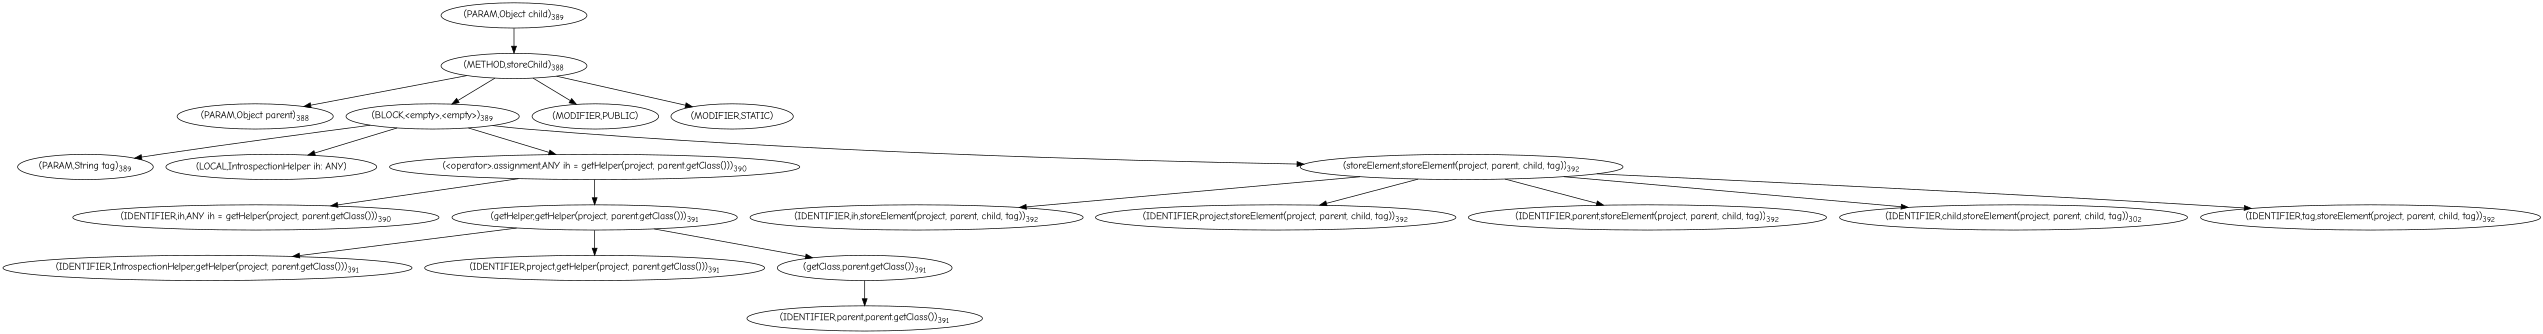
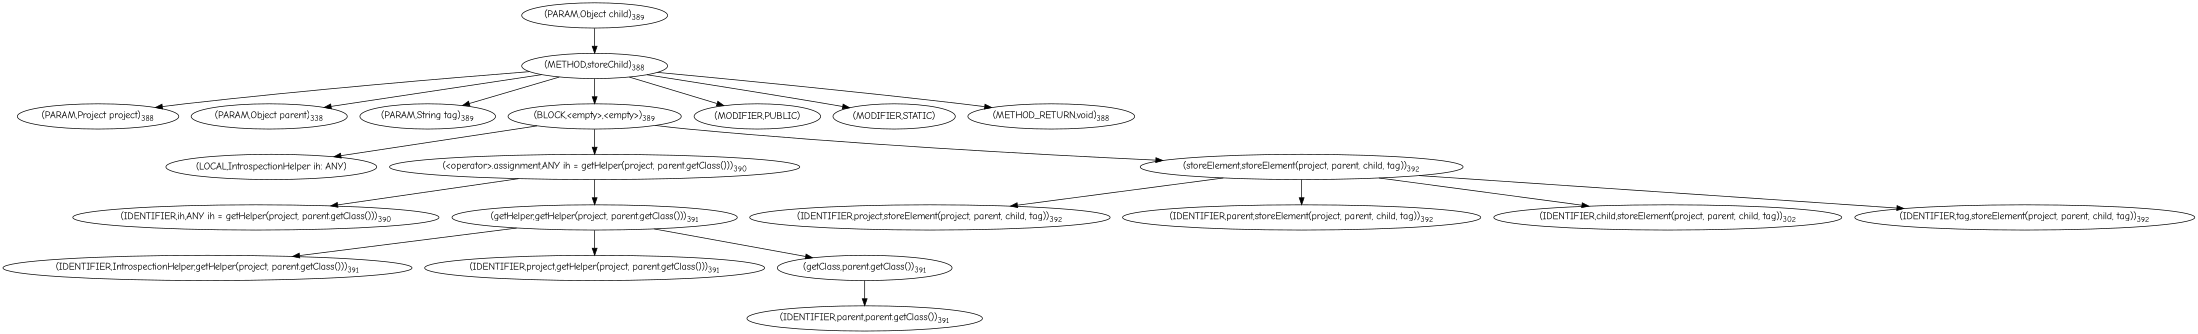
  digraph {
    fontname="Comic Neue"
    node [fontname="Comic Neue"]
    edge [fontname="Comic Neue"]
    n1 [label=<(METHOD,storeChild)<SUB>388</SUB>>]
-   n3 [label=<(PARAM,Object parent)<SUB>388</SUB>>]
+   n2 [label=<(PARAM,Project project)<SUB>388</SUB>>]
+   n3 [label=<(PARAM,Object parent)<SUB>338</SUB>>]
    n4 [label=<(PARAM,String tag)<SUB>389</SUB>>]
    n5 [label=<(BLOCK,&lt;empty&gt;,&lt;empty&gt;)<SUB>389</SUB>>]
    n6 [label=<(MODIFIER,PUBLIC)>]
    n7 [label=<(MODIFIER,STATIC)>]
+   n8 [label=<(METHOD_RETURN,void)<SUB>388</SUB>>]
    n9 [label=<(PARAM,Object child)<SUB>389</SUB>>]
    n10 [label=<(LOCAL,IntrospectionHelper ih: ANY)>]
    n11 [label=<(&lt;operator&gt;.assignment,ANY ih = getHelper(project, parent.getClass()))<SUB>390</SUB>>]
    n12 [label=<(storeElement,storeElement(project, parent, child, tag))<SUB>392</SUB>>]
    n13 [label=<(IDENTIFIER,ih,ANY ih = getHelper(project, parent.getClass()))<SUB>390</SUB>>]
    n14 [label=<(getHelper,getHelper(project, parent.getClass()))<SUB>391</SUB>>]
-   n15 [label=<(IDENTIFIER,ih,storeElement(project, parent, child, tag))<SUB>392</SUB>>]
    n16 [label=<(IDENTIFIER,project,storeElement(project, parent, child, tag))<SUB>392</SUB>>]
    n17 [label=<(IDENTIFIER,parent,storeElement(project, parent, child, tag))<SUB>392</SUB>>]
    n18 [label=<(IDENTIFIER,child,storeElement(project, parent, child, tag))<SUB>302</SUB>>]
    n19 [label=<(IDENTIFIER,tag,storeElement(project, parent, child, tag))<SUB>392</SUB>>]
    n20 [label=<(IDENTIFIER,IntrospectionHelper,getHelper(project, parent.getClass()))<SUB>391</SUB>>]
    n21 [label=<(IDENTIFIER,project,getHelper(project, parent.getClass()))<SUB>391</SUB>>]
    n22 [label=<(getClass,parent.getClass())<SUB>391</SUB>>]
    n23 [label=<(IDENTIFIER,parent,parent.getClass())<SUB>391</SUB>>]
+   n1 -> n2
    n1 -> n3
-   n5 -> n4
+   n1 -> n4
    n1 -> n5
    n1 -> n6
    n1 -> n7
+   n1 -> n8
    n5 -> n10
    n5 -> n11
    n5 -> n12
    n9 -> n1
    n11 -> n13
    n11 -> n14
-   n12 -> n15
    n12 -> n16
    n12 -> n17
    n12 -> n18
    n12 -> n19
    n14 -> n20
    n14 -> n21
    n14 -> n22
    n22 -> n23
  }
